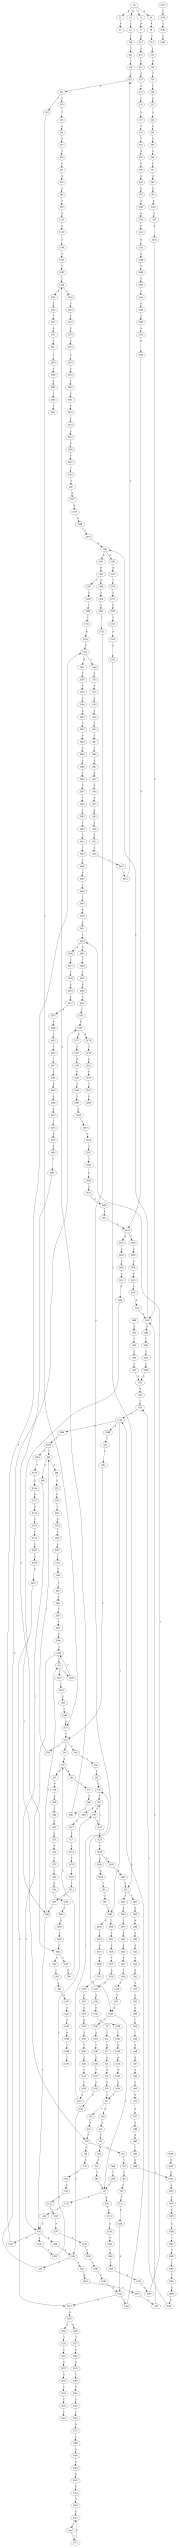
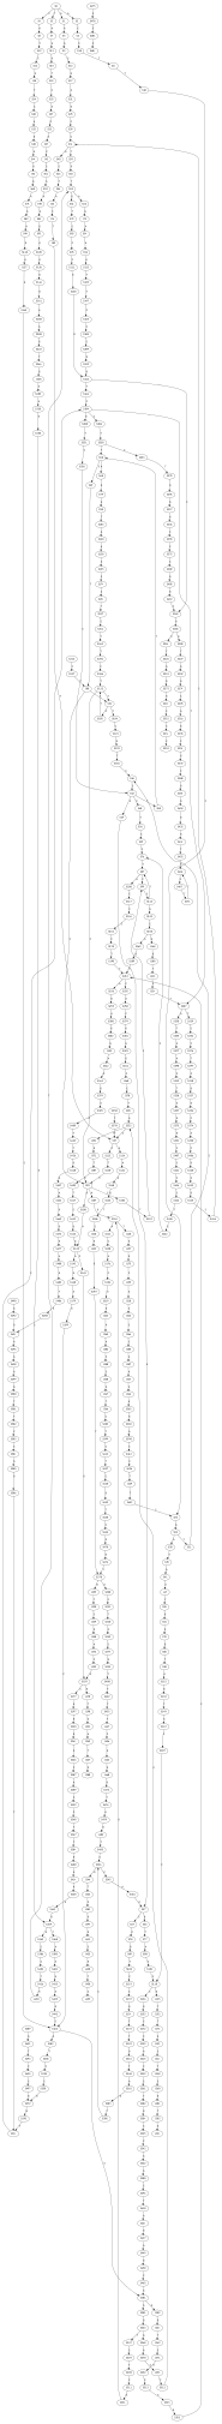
  strict digraph {
    fontname="JetBrains Mono"
    node [fontname="JetBrains Mono"]
    edge [fontname="JetBrains Mono"]
    S0
    S1
    S2
    S3
    S4
    S5
    S6
    S7
    S8
    S9
    S10
    S11
    S12
    S13
    S14
    S15
    S16
    S17
    S18
    S19
    S20
    S21
    S22
    S23
    S24
    S25
    S26
    S27
    S28
    S29
    S30
    S31
    S32
    S33
    S34
    S35
    S36
    S37
    S38
    S39
    S40
    S41
    S42
    S43
    S44
    S45
    S46
    S47
    S48
    S49
    S50
    S51
    S52
    S53
    S54
    S55
    S56
    S57
    S58
    S59
    S60
    S61
    S62
    S63
    S64
    S65
    S66
    S67
    S68
    S69
    S70
    S71
    S72
    S73
    S74
    S75
    S76
    S77
    S78
    S79
    S80
    S81
    S82
    S83
    S84
    S85
    S86
    S87
    S88
    S89
    S90
    S91
    S92
    S93
    S94
    S95
    S96
    S97
    S98
    S99
    S100
    S101
    S102
    S103
    S104
    S105
    S106
    S107
    S108
    S109
    S110
    S111
    S112
    S113
    S114
    S115
    S116
    S117
    S118
    S119
    S120
    S121
    S122
    S123
    S124
    S125
    S126
    S127
    S128
    S129
    S130
    S131
    S132
    S133
    S134
    S135
    S136
    S137
    S138
    S139
    S140
    S141
    S142
    S143
    S144
    S145
    S146
    S147
    S148
    S149
    S150
    S151
    S152
    S153
    S154
    S155
    S156
    S157
    S158
    S159
    S160
    S161
    S162
    S163
    S164
    S165
    S166
    S167
    S168
    S169
    S170
    S171
    S172
    S173
    S174
    S175
    S176
    S177
    S178
    S179
    S180
    S181
    S182
    S183
    S184
    S185
    S186
    S187
    S188
    S189
    S190
    S191
    S192
    S193
    S194
    S195
    S196
    S197
    S198
    S199
    S200
    S201
    S202
    S203
    S204
    S205
    S206
    S207
    S208
    S209
    S210
    S211
    S212
    S213
    S214
    S215
    S216
    S217
    S218
    S219
    S220
    S221
    S222
    S223
    S224
    S225
    S226
    S227
    S228
    S229
    S230
    S231
    S232
    S233
    S234
    S235
    S236
    S237
    S238
    S239
    S240
    S241
    S242
    S243
    S244
    S245
    S246
    S247
    S248
    S249
    S250
    S251
    S252
    S253
    S254
    S255
    S256
    S257
    S258
    S259
    S260
    S261
    S262
    S263
    S264
    S265
    S266
    S267
    S268
    S269
    S270
    S271
    S272
    S273
    S274
    S275
    S276
    S277
    S278
    S279
    S280
    S281
    S282
    S283
    S284
    S285
    S286
    S287
    S288
    S289
    S290
    S291
    S292
    S293
    S294
    S295
    S296
    S297
    S298
    S299
    S300
    S301
    S302
    S303
    S304
    S305
    S306
    S307
    S308
    S309
    S310
    S311
    S312
    S313
    S314
    S315
    S316
    S317
    S318
    S319
    S320
    S321
    S322
    S323
    S324
    S325
    S326
    S327
    S328
    S329
    S330
    S331
    S332
    S333
    S334
    S335
    S336
    S337
    S338
    S339
    S340
    S341
    S342
    S343
    S344
    S345
    S346
    S347
    S348
    S349
    S351
    S352
    S353
    S354
    S355
    S356
    S357
    S358
    S359
    S360
    S361
    S362
    S363
    S364
    S365
    S366
    S367
    S368
    S369
    S350
    S370
    S371
    S372
    S373
    S374
    S375
    S376
    S377
    S378
    S379
    S380
    S381
    S382
    S383
    S384
    S385
    S386
    S387
    S388
    S389
    S390
    S391
    S392
    S393
    S394
    S395
    S396
    S397
    S398
    S399
    S400
    S401
    S402
    S403
    S404
    S405
    S406
    S407
    S408
    S409
    S410
    S411
    S412
    S413
    S414
    S415
    S416
    S417
    S418
    S419
    S420
    S421
    S422
    S423
    S424
    S425
    S426
    S427
    S428
    S429
    S430
    S431
    S432
    S433
    S434
    S435
    S436
    S437
    S438
    S439
    S440
    S441
    S442
    S443
    S444
    S445
    S446
    S447
    S448
    S449
    S450
    S451
    S452
    S453
    S454
    S455
    S456
    S457
    S458
    S459
    S460
    S461
    S462
    S463
    S464
    S465
    S466
    S467
    S468
    S469
    S470
    S471
    S472
    S473
    S474
    S476
    S477
    S475
    S478
    S479
    S480
    S481
    S482
    S483
    S484
    S485
    S486
    S488
    S494
    S489
    S491
    S490
    S492
    S493
    S495
    S496
    S497
    S498
    S499
    S500
    S501
    S502
    S503
    S504
    S505
    S506
    S0 -> S1 [label=G]
    S0 -> S2 [label=A]
    S0 -> S3 [label=T]
    S0 -> S4 [label=C]
    S1 -> S5 [label=A]
    S2 -> S6 [label=C]
    S3 -> S7 [label=A]
    S4 -> S8 [label=A]
+   S5 -> S9 [label=G]
    S6 -> S10 [label=C]
    S7 -> S11 [label=G]
    S8 -> S12 [label=T]
    S9 -> S13 [label=C]
    S10 -> S14 [label=T]
    S11 -> S15 [label=G]
    S12 -> S16 [label=C]
    S13 -> S17 [label=G]
    S14 -> S18 [label=T]
    S15 -> S19 [label=T]
    S16 -> S20 [label=A]
    S17 -> S21 [label=A]
    S18 -> S22 [label=C]
    S19 -> S23 [label=C]
    S20 -> S24 [label=T]
    S21 -> S25 [label=G]
    S22 -> S26 [label=G]
    S23 -> S27 [label=A]
    S24 -> S28 [label=C]
    S25 -> S29 [label=C]
    S26 -> S30 [label=A]
    S26 -> S31 [label=T]
    S27 -> S32 [label=C]
    S28 -> S33 [label=A]
    S29 -> S34 [label=C]
    S30 -> S35 [label=T]
    S31 -> S36 [label=C]
    S32 -> S37 [label=A]
    S33 -> S38 [label=G]
    S34 -> S39 [label=T]
    S34 -> S40 [label=G]
    S35 -> S41 [label=A]
    S36 -> S42 [label=C]
    S37 -> S43 [label=C]
    S38 -> S44 [label=G]
    S39 -> S45 [label=G]
    S40 -> S46 [label=C]
    S41 -> S47 [label=A]
    S42 -> S48 [label=C]
    S42 -> S49 [label=A]
    S42 -> S50 [label=T]
    S43 -> S51 [label=C]
    S44 -> S52 [label=G]
    S45 -> S53 [label=T]
    S46 -> S54 [label=T]
    S47 -> S55 [label=T]
    S48 -> S56 [label=T]
    S49 -> S57 [label=A]
    S50 -> S58 [label=T]
    S51 -> S59 [label=A]
    S52 -> S60 [label=G]
    S53 -> S61 [label=G]
    S53 -> S62 [label=A]
    S54 -> S63 [label=A]
    S55 -> S64 [label=G]
    S56 -> S65 [label=C]
    S57 -> S66 [label=G]
    S57 -> S67 [label=C]
    S58 -> S68 [label=A]
    S58 -> S69 [label=C]
    S59 -> S70 [label=A]
    S60 -> S71 [label=A]
    S61 -> S72 [label=T]
    S62 -> S73 [label=G]
    S63 -> S74 [label=C]
    S64 -> S75 [label=A]
    S65 -> S76 [label=C]
    S66 -> S77 [label=T]
    S67 -> S78 [label=A]
    S68 -> S79 [label=G]
    S69 -> S80 [label=T]
    S70 -> S81 [label=A]
    S71 -> S82 [label=A]
    S72 -> S83 [label=C]
    S73 -> S84 [label=A]
    S74 -> S85 [label=T]
    S75 -> S86 [label=G]
    S76 -> S87 [label=T]
    S77 -> S88 [label=A]
    S78 -> S89 [label=G]
    S79 -> S90 [label=A]
    S80 -> S91 [label=T]
    S80 -> S92 [label=C]
    S81 -> S93 [label=G]
    S82 -> S94 [label=A]
    S83 -> S95 [label=C]
    S84 -> S96 [label=A]
    S85 -> S97 [label=T]
    S86 -> S98 [label=T]
    S87 -> S99 [label=C]
    S87 -> S100 [label=A]
    S88 -> S101 [label=C]
    S89 -> S102 [label=T]
    S90 -> S103 [label=T]
    S91 -> S104 [label=T]
    S91 -> S105 [label=C]
    S92 -> S106 [label=C]
    S92 -> S107 [label=A]
    S92 -> S108 [label=G]
    S93 -> S109 [label=A]
    S94 -> S110 [label=G]
    S95 -> S111 [label=C]
    S96 -> S112 [label=A]
    S97 -> S113 [label=C]
    S97 -> S114 [label=A]
    S98 -> S115 [label=A]
    S99 -> S116 [label=C]
    S100 -> S117 [label=C]
    S101 -> S118 [label=C]
    S102 -> S119 [label=C]
    S103 -> S120 [label=A]
    S104 -> S121 [label=C]
    S105 -> S122 [label=T]
    S106 -> S123 [label=T]
    S107 -> S124 [label=G]
    S108 -> S125 [label=A]
    S109 -> S126 [label=A]
    S110 -> S127 [label=A]
    S111 -> S128 [label=G]
    S112 -> S129 [label=T]
    S113 -> S130 [label=T]
    S114 -> S131 [label=A]
    S115 -> S132 [label=G]
    S116 -> S87 [label=T]
    S116 -> S133 [label=G]
    S117 -> S134 [label=C]
    S118 -> S135 [label=G]
    S118 -> S136 [label=C]
    S119 -> S137 [label=C]
    S120 -> S138 [label=A]
    S121 -> S139 [label=G]
    S122 -> S91 [label=T]
    S122 -> S92 [label=C]
    S123 -> S99 [label=C]
    S124 -> S140 [label=T]
    S124 -> S141 [label=A]
    S125 -> S142 [label=C]
    S125 -> S143 [label=A]
    S126 -> S144 [label=G]
    S127 -> S145 [label=G]
    S128 -> S146 [label=G]
    S129 -> S147 [label=T]
    S130 -> S92 [label=C]
    S131 -> S148 [label=A]
    S132 -> S149 [label=T]
    S133 -> S150 [label=C]
    S134 -> S151 [label=C]
    S135 -> S152 [label=T]
    S136 -> S153 [label=G]
    S137 -> S154 [label=G]
    S138 -> S155 [label=A]
    S139 -> S156 [label=T]
    S140 -> S157 [label=A]
    S141 -> S158 [label=C]
    S142 -> S159 [label=G]
    S143 -> S160 [label=G]
    S144 -> S161 [label=G]
    S145 -> S162 [label=C]
    S146 -> S163 [label=C]
    S146 -> S164 [label=T]
    S147 -> S165 [label=C]
    S148 -> S166 [label=G]
    S149 -> S167 [label=A]
    S150 -> S168 [label=G]
    S150 -> S169 [label=A]
    S151 -> S170 [label=C]
    S152 -> S171 [label=T]
    S153 -> S172 [label=C]
    S154 -> S173 [label=T]
    S155 -> S174 [label=C]
    S156 -> S36 [label=C]
    S157 -> S175 [label=G]
    S158 -> S176 [label=A]
    S159 -> S177 [label=C]
    S159 -> S178 [label=G]
    S160 -> S179 [label=A]
    S161 -> S180 [label=A]
    S162 -> S181 [label=A]
    S162 -> S182 [label=G]
    S163 -> S183 [label=G]
    S164 -> S184 [label=C]
    S165 -> S185 [label=C]
    S166 -> S186 [label=T]
    S167 -> S187 [label=C]
    S168 -> S188 [label=G]
    S169 -> S189 [label=G]
    S170 -> S190 [label=T]
    S171 -> S191 [label=A]
    S172 -> S192 [label=C]
    S173 -> S193 [label=T]
    S174 -> S194 [label=C]
    S175 -> S195 [label=C]
    S176 -> S196 [label=C]
    S177 -> S197 [label=A]
    S178 -> S198 [label=T]
    S179 -> S199 [label=G]
    S180 -> S200 [label=A]
    S181 -> S201 [label=A]
    S181 -> S202 [label=G]
    S182 -> S203 [label=T]
    S183 -> S204 [label=C]
    S183 -> S205 [label=G]
    S184 -> S206 [label=C]
    S184 -> S207 [label=T]
    S184 -> S208 [label=G]
    S185 -> S209 [label=C]
    S186 -> S210 [label=C]
    S187 -> S118 [label=C]
    S188 -> S211 [label=T]
    S189 -> S212 [label=C]
-   S190 -> S213 [label=T]
+   S190 -> S212 [label=T]
    S191 -> S214 [label=C]
    S192 -> S215 [label=A]
    S193 -> S216 [label=G]
    S194 -> S217 [label=T]
    S195 -> S218 [label=A]
    S196 -> S219 [label=G]
    S197 -> S220 [label=G]
    S198 -> S221 [label=A]
    S199 -> S162 [label=C]
    S200 -> S222 [label=G]
    S201 -> S223 [label=G]
    S202 -> S224 [label=G]
    S203 -> S225 [label=C]
    S204 -> S226 [label=T]
    S205 -> S227 [label=T]
    S206 -> S228 [label=T]
    S207 -> S229 [label=T]
    S207 -> S230 [label=A]
    S208 -> S231 [label=T]
    S209 -> S232 [label=G]
    S210 -> S233 [label=G]
    S211 -> S234 [label=C]
    S212 -> S235 [label=C]
    S212 -> S236 [label=A]
    S213 -> S237 [label=C]
    S214 -> S238 [label=T]
    S215 -> S239 [label=C]
    S216 -> S240 [label=T]
    S217 -> S241 [label=C]
    S218 -> S242 [label=C]
    S219 -> S243 [label=A]
    S220 -> S244 [label=G]
    S221 -> S245 [label=A]
    S222 -> S246 [label=T]
    S223 -> S247 [label=T]
    S223 -> S248 [label=G]
    S224 -> S249 [label=T]
    S225 -> S250 [label=C]
    S226 -> S251 [label=G]
    S227 -> S252 [label=G]
    S228 -> S58 [label=T]
    S228 -> S253 [label=C]
    S229 -> S254 [label=C]
    S230 -> S255 [label=T]
    S231 -> S256 [label=C]
    S232 -> S146 [label=G]
    S233 -> S257 [label=G]
    S234 -> S207 [label=T]
    S235 -> S258 [label=A]
    S236 -> S259 [label=G]
    S237 -> S80 [label=T]
    S238 -> S260 [label=C]
    S239 -> S261 [label=C]
    S240 -> S262 [label=A]
    S241 -> S263 [label=T]
    S242 -> S264 [label=C]
    S243 -> S265 [label=A]
    S244 -> S266 [label=A]
    S245 -> S267 [label=T]
    S246 -> S268 [label=G]
    S247 -> S269 [label=C]
    S248 -> S270 [label=A]
    S249 -> S271 [label=C]
    S250 -> S272 [label=G]
    S251 -> S273 [label=G]
    S252 -> S274 [label=G]
    S253 -> S275 [label=T]
    S254 -> S276 [label=C]
    S255 -> S277 [label=A]
    S256 -> S42 [label=C]
    S257 -> S278 [label=T]
    S258 -> S279 [label=C]
    S259 -> S280 [label=A]
    S260 -> S281 [label=G]
    S261 -> S282 [label=T]
    S262 -> S283 [label=G]
    S263 -> S284 [label=T]
    S264 -> S285 [label=C]
    S265 -> S286 [label=A]
    S266 -> S287 [label=C]
    S267 -> S288 [label=G]
    S268 -> S289 [label=A]
    S269 -> S290 [label=T]
    S270 -> S291 [label=C]
    S271 -> S292 [label=G]
    S272 -> S293 [label=G]
    S273 -> S294 [label=G]
    S274 -> S295 [label=C]
    S275 -> S296 [label=G]
    S276 -> S297 [label=T]
    S277 -> S298 [label=A]
    S278 -> S299 [label=G]
    S278 -> S300 [label=A]
    S279 -> S301 [label=G]
    S280 -> S302 [label=G]
    S281 -> S303 [label=T]
    S282 -> S304 [label=G]
    S283 -> S305 [label=T]
    S284 -> S306 [label=C]
    S285 -> S307 [label=A]
    S286 -> S308 [label=C]
    S287 -> S309 [label=A]
    S289 -> S310 [label=A]
    S290 -> S311 [label=C]
    S291 -> S312 [label=T]
    S292 -> S313 [label=C]
    S293 -> S314 [label=T]
    S294 -> S315 [label=C]
    S295 -> S316 [label=A]
    S296 -> S317 [label=G]
    S297 -> S318 [label=A]
    S298 -> S319 [label=A]
    S299 -> S320 [label=T]
    S300 -> S321 [label=C]
    S301 -> S322 [label=G]
    S302 -> S323 [label=G]
    S303 -> S324 [label=A]
    S304 -> S325 [label=C]
    S305 -> S326 [label=C]
    S306 -> S122 [label=T]
    S307 -> S327 [label=A]
    S308 -> S328 [label=C]
    S309 -> S329 [label=C]
    S310 -> S330 [label=G]
    S311 -> S331 [label=A]
    S312 -> S332 [label=A]
    S313 -> S333 [label=A]
    S314 -> S184 [label=C]
    S315 -> S334 [label=C]
    S316 -> S335 [label=G]
    S317 -> S336 [label=A]
    S318 -> S337 [label=G]
    S319 -> S338 [label=T]
    S320 -> S339 [label=C]
    S321 -> S340 [label=T]
    S322 -> S341 [label=G]
    S323 -> S342 [label=A]
    S325 -> S343 [label=C]
    S326 -> S344 [label=G]
    S326 -> S345 [label=C]
    S327 -> S346 [label=A]
    S328 -> S347 [label=A]
    S329 -> S348 [label=C]
    S330 -> S349 [label=G]
    S331 -> S124 [label=G]
    S332 -> S97 [label=C]
    S332 -> S351 [label=T]
    S333 -> S352 [label=G]
    S334 -> S353 [label=C]
    S335 -> S354 [label=C]
    S336 -> S355 [label=C]
    S337 -> S356 [label=G]
    S338 -> S357 [label=A]
    S339 -> S358 [label=G]
    S340 -> S359 [label=A]
    S341 -> S360 [label=A]
    S342 -> S361 [label=G]
    S343 -> S362 [label=A]
    S344 -> S363 [label=T]
    S345 -> S364 [label=A]
    S346 -> S365 [label=A]
    S347 -> S366 [label=T]
    S348 -> S367 [label=T]
    S349 -> S368 [label=T]
    S349 -> S369 [label=G]
    S351 -> S371 [label=G]
    S352 -> S212 [label=C]
    S354 -> S372 [label=G]
    S355 -> S373 [label=C]
    S356 -> S374 [label=C]
    S357 -> S375 [label=G]
    S358 -> S376 [label=A]
    S359 -> S377 [label=C]
    S360 -> S378 [label=C]
    S361 -> S379 [label=G]
    S362 -> S380 [label=A]
    S363 -> S381 [label=A]
    S364 -> S57 [label=A]
    S365 -> S382 [label=G]
    S366 -> S383 [label=C]
    S367 -> S384 [label=T]
    S368 -> S385 [label=A]
    S369 -> S386 [label=C]
    S350 -> S370 [label=T]
    S370 -> S97 [label=T]
    S371 -> S387 [label=T]
    S372 -> S388 [label=C]
    S373 -> S389 [label=C]
    S374 -> S390 [label=A]
    S375 -> S391 [label=G]
    S376 -> S392 [label=C]
    S377 -> S393 [label=G]
    S378 -> S394 [label=T]
    S379 -> S395 [label=A]
    S380 -> S396 [label=C]
    S381 -> S397 [label=G]
    S382 -> S398 [label=A]
    S383 -> S399 [label=T]
    S384 -> S400 [label=G]
    S385 -> S401 [label=A]
    S386 -> S402 [label=C]
    S387 -> S403 [label=C]
    S388 -> S404 [label=G]
    S389 -> S405 [label=G]
    S390 -> S406 [label=C]
    S391 -> S407 [label=C]
    S392 -> S159 [label=G]
    S393 -> S408 [label=T]
    S394 -> S332 [label=A]
    S395 -> S409 [label=A]
    S396 -> S410 [label=T]
    S397 -> S411 [label=G]
    S398 -> S412 [label=C]
    S399 -> S413 [label=C]
    S400 -> S414 [label=A]
    S401 -> S415 [label=G]
    S402 -> S416 [label=T]
    S403 -> S417 [label=T]
    S404 -> S418 [label=G]
    S405 -> S419 [label=G]
    S406 -> S420 [label=G]
    S407 -> S421 [label=C]
    S408 -> S422 [label=T]
    S409 -> S423 [label=T]
    S410 -> S424 [label=A]
    S411 -> S425 [label=C]
    S412 -> S426 [label=C]
    S413 -> S427 [label=T]
    S414 -> S428 [label=A]
    S415 -> S429 [label=A]
    S416 -> S430 [label=G]
    S417 -> S431 [label=C]
    S418 -> S432 [label=G]
    S419 -> S163 [label=C]
    S420 -> S433 [label=A]
    S421 -> S434 [label=C]
    S422 -> S435 [label=T]
    S423 -> S436 [label=T]
    S424 -> S437 [label=G]
    S425 -> S438 [label=G]
    S426 -> S439 [label=T]
    S427 -> S440 [label=C]
    S428 -> S441 [label=G]
    S429 -> S442 [label=G]
    S430 -> S53 [label=T]
    S431 -> S443 [label=G]
    S432 -> S444 [label=G]
    S433 -> S445 [label=G]
    S434 -> S446 [label=C]
    S435 -> S447 [label=T]
    S436 -> S448 [label=G]
    S437 -> S449 [label=A]
    S438 -> S450 [label=T]
    S439 -> S451 [label=T]
    S440 -> S452 [label=G]
    S441 -> S349 [label=G]
    S442 -> S162 [label=C]
    S443 -> S125 [label=A]
    S444 -> S453 [label=T]
    S445 -> S454 [label=C]
    S446 -> S455 [label=T]
    S447 -> S456 [label=C]
    S448 -> S457 [label=G]
    S449 -> S458 [label=G]
    S450 -> S459 [label=C]
    S451 -> S22 [label=C]
    S452 -> S460 [label=T]
    S453 -> S461 [label=G]
    S454 -> S34 [label=C]
    S455 -> S462 [label=C]
    S456 -> S463 [label=G]
    S457 -> S464 [label=A]
    S458 -> S465 [label=C]
    S460 -> S466 [label=C]
    S461 -> S467 [label=C]
    S462 -> S76 [label=C]
    S463 -> S468 [label=G]
    S464 -> S469 [label=G]
    S465 -> S181 [label=A]
    S466 -> S470 [label=G]
    S467 -> S471 [label=T]
    S468 -> S472 [label=G]
    S469 -> S473 [label=G]
    S470 -> S474 [label=G]
    S471 -> S461 [label=T]
    S472 -> S476 [label=T]
    S473 -> S477 [label=G]
    S474 -> S278 [label=T]
    S476 -> S479 [label=A]
    S477 -> S480 [label=A]
    S475 -> S478 [label=C]
    S478 -> S481 [label=C]
    S479 -> S482 [label=G]
    S480 -> S483 [label=G]
    S481 -> S484 [label=C]
    S482 -> S485 [label=T]
    S483 -> S486 [label=T]
    S485 -> S326 [label=C]
    S486 -> S488 [label=G]
    S488 -> S494 [label=C]
    S494 -> S496 [label=A]
    S489 -> S491 [label=G]
    S491 -> S493 [label=T]
    S490 -> S492 [label=A]
    S492 -> S494 [label=G]
    S493 -> S495 [label=C]
    S495 -> S497 [label=C]
    S496 -> S498 [label=A]
    S497 -> S272 [label=G]
    S498 -> S499 [label=A]
    S499 -> S500 [label=G]
    S500 -> S501 [label=T]
    S501 -> S502 [label=T]
    S502 -> S503 [label=C]
    S503 -> S504 [label=C]
    S504 -> S505 [label=G]
    S505 -> S506 [label=G]
    S506 -> S314 [label=T]
  }
